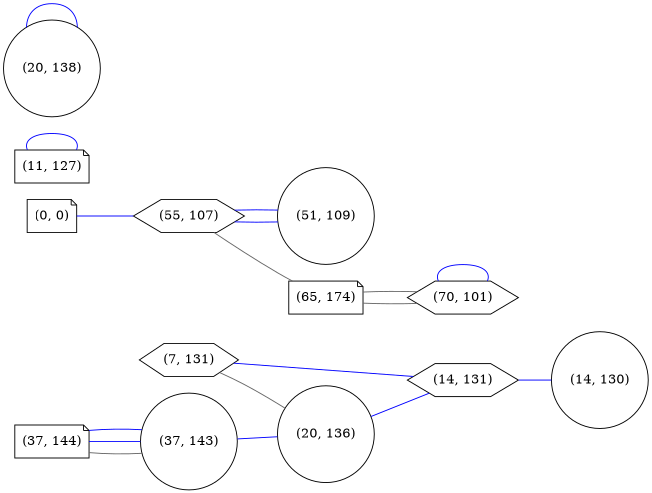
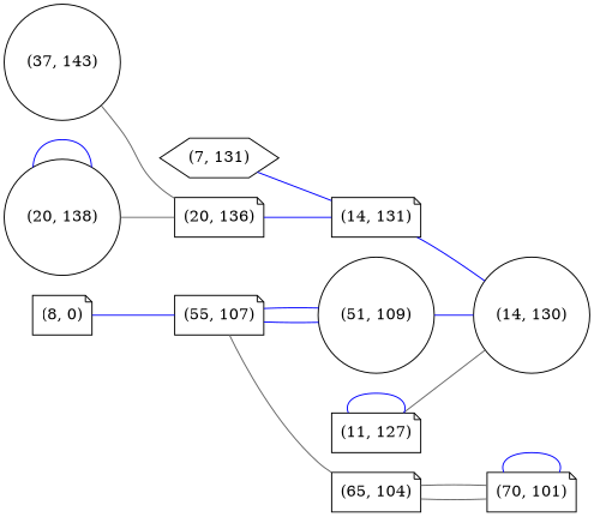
  graph {
    rankdir=LR
    node [shape=note]
    edge [color=blue weight=1]
    "(7, 131)" [shape=hexagon]
-   "(14, 131)" [shape=hexagon]
+   "(14, 131)"
    "(14, 130)" [shape=circle]
-   "(55, 107)" [shape=hexagon]
-   "(0, 0)"
+   "(55, 107)"
+   "(0, 0)" [label="(8, 0)"]
    "(51, 109)" [shape=circle]
-   "(65, 104)" [label="(65, 174)"]
+   "(65, 104)"
    "(37, 143)" [shape=circle]
-   "(37, 144)"
-   "(20, 136)" [shape=circle]
-   "(70, 101)" [shape=hexagon]
+   "(20, 136)"
+   "(70, 101)"
    "(11, 127)"
    "(20, 138)" [shape=circle]
    "(7, 131)" -- "(14, 131)"
    "(14, 131)" -- "(14, 130)"
    "(55, 107)" -- "(51, 109)"
    "(55, 107)" -- "(51, 109)" [weight=2]
    "(55, 107)" -- "(65, 104)" [color=gray40]
    "(0, 0)" -- "(55, 107)" [weight=4]
+   "(51, 109)" -- "(14, 130)"
    "(65, 104)" -- "(70, 101)" [color=gray40]
    "(65, 104)" -- "(70, 101)" [color=gray40]
-   "(37, 143)" -- "(20, 136)"
-   "(37, 144)" -- "(37, 143)" [color=gray40]
-   "(37, 144)" -- "(37, 143)"
-   "(37, 144)" -- "(37, 143)"
+   "(37, 143)" -- "(20, 136)" [color=gray40]
    "(20, 136)" -- "(14, 131)"
    "(70, 101)" -- "(70, 101)" [weight=2]
+   "(11, 127)" -- "(14, 130)" [color=gray40]
    "(11, 127)" -- "(11, 127)" [weight=2]
-   "(7, 131)" -- "(20, 136)" [color=gray40]
+   "(20, 138)" -- "(20, 136)" [color=gray40]
    "(20, 138)" -- "(20, 138)" [weight=2]
  }
